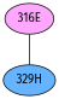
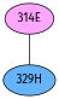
  graph {
    fontname="Fira Sans"
    node [style=radial fontname="Fira Sans"]
-   "314E" [fillcolor="#FFA6FF" label="316E"]
+   "314E" [fillcolor="#FFA6FF"]
    "329H" [fillcolor="#66B3FF"]
    "314E" -- "329H" [penwidth=1 fontname="Fira Sans"]
  }
